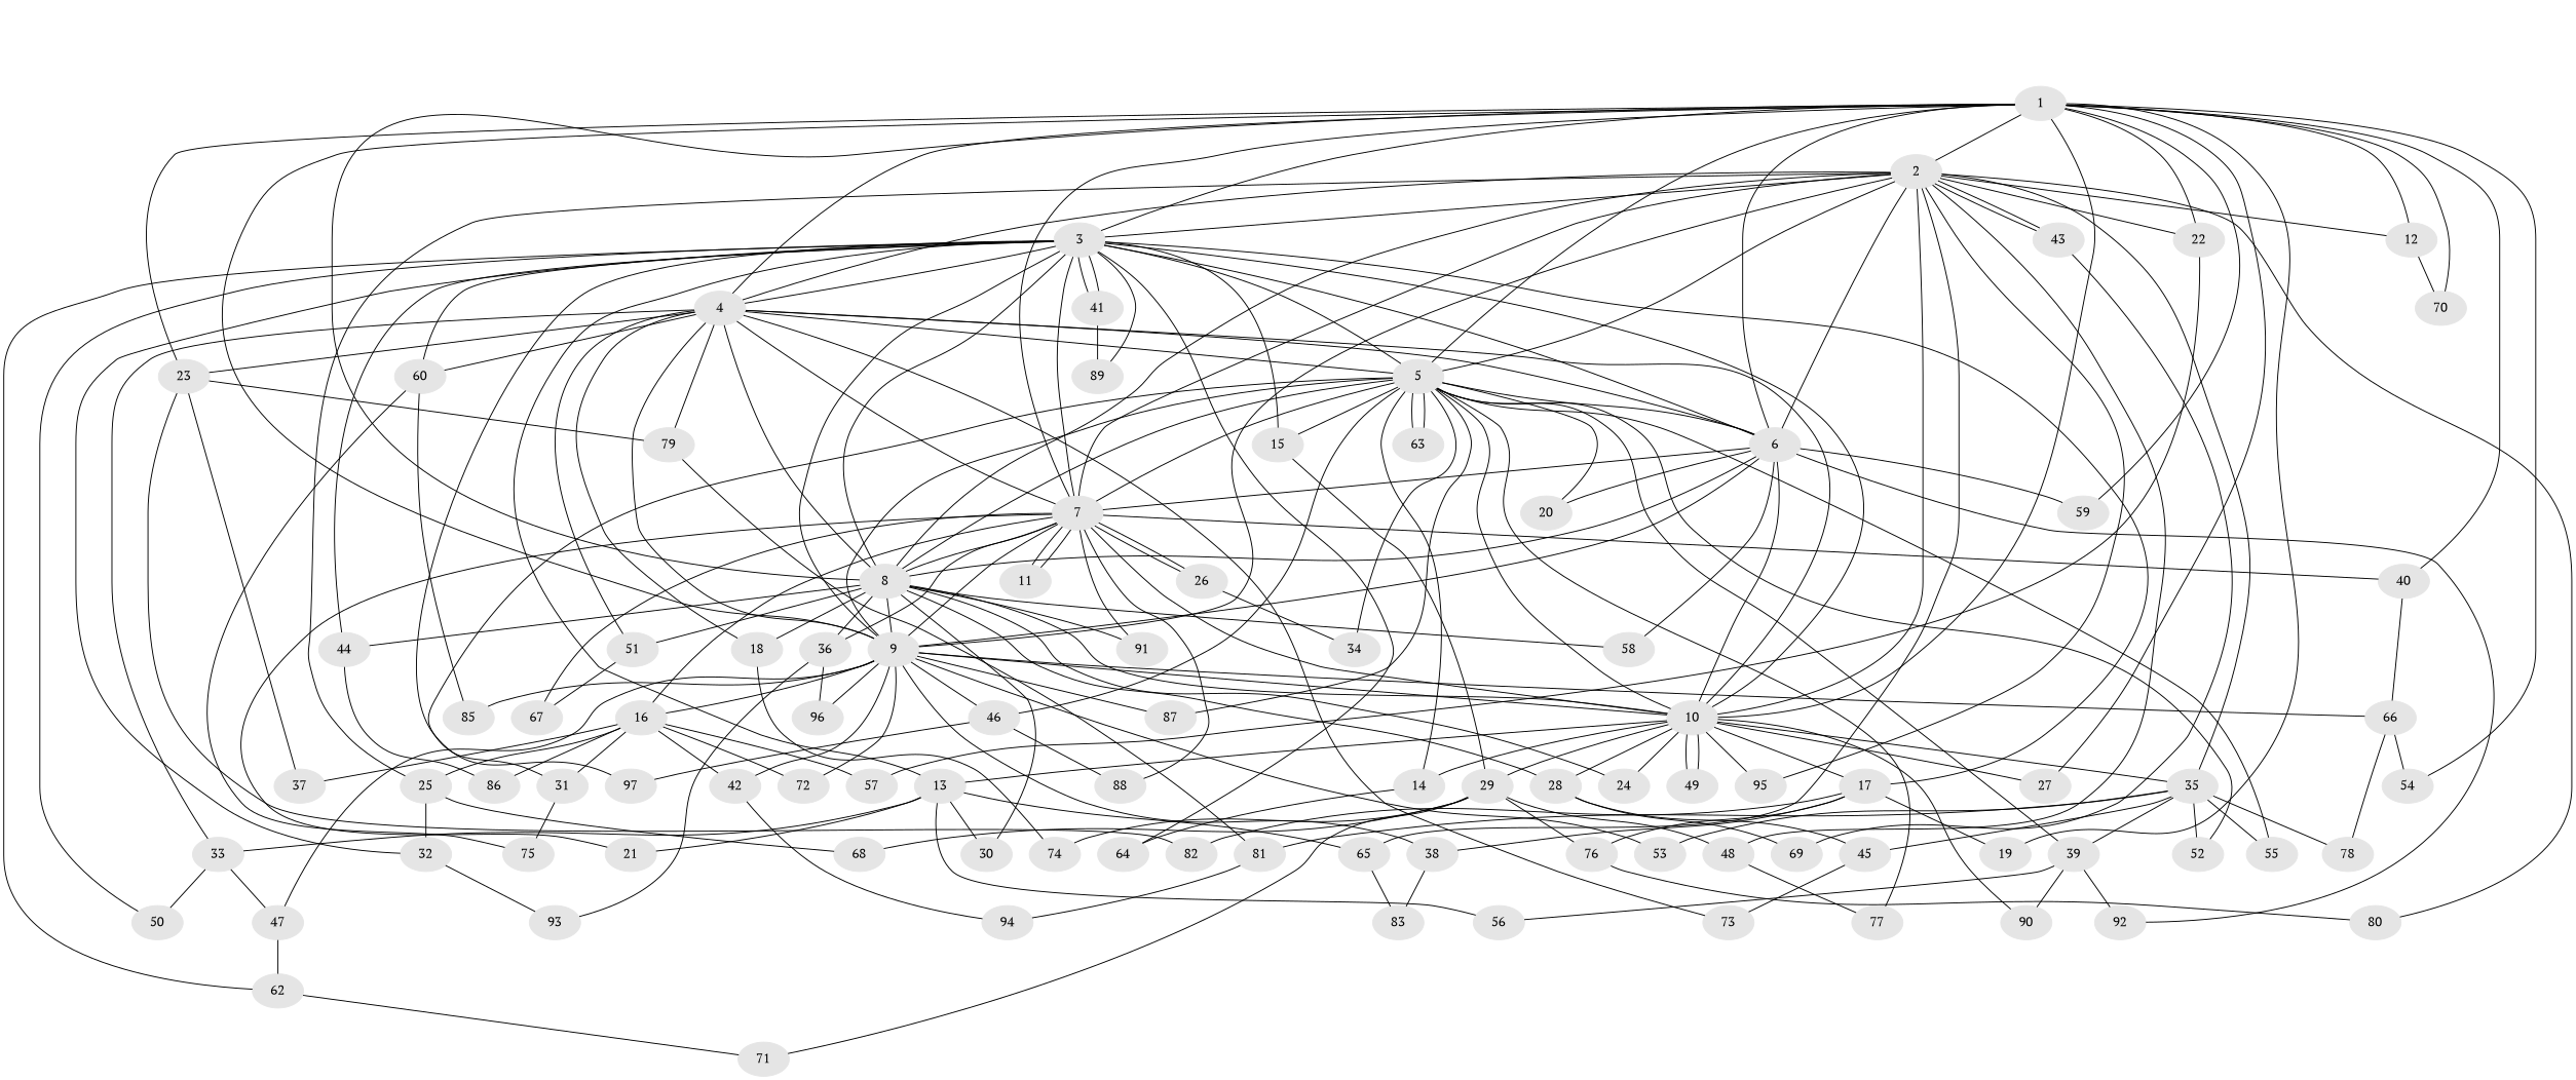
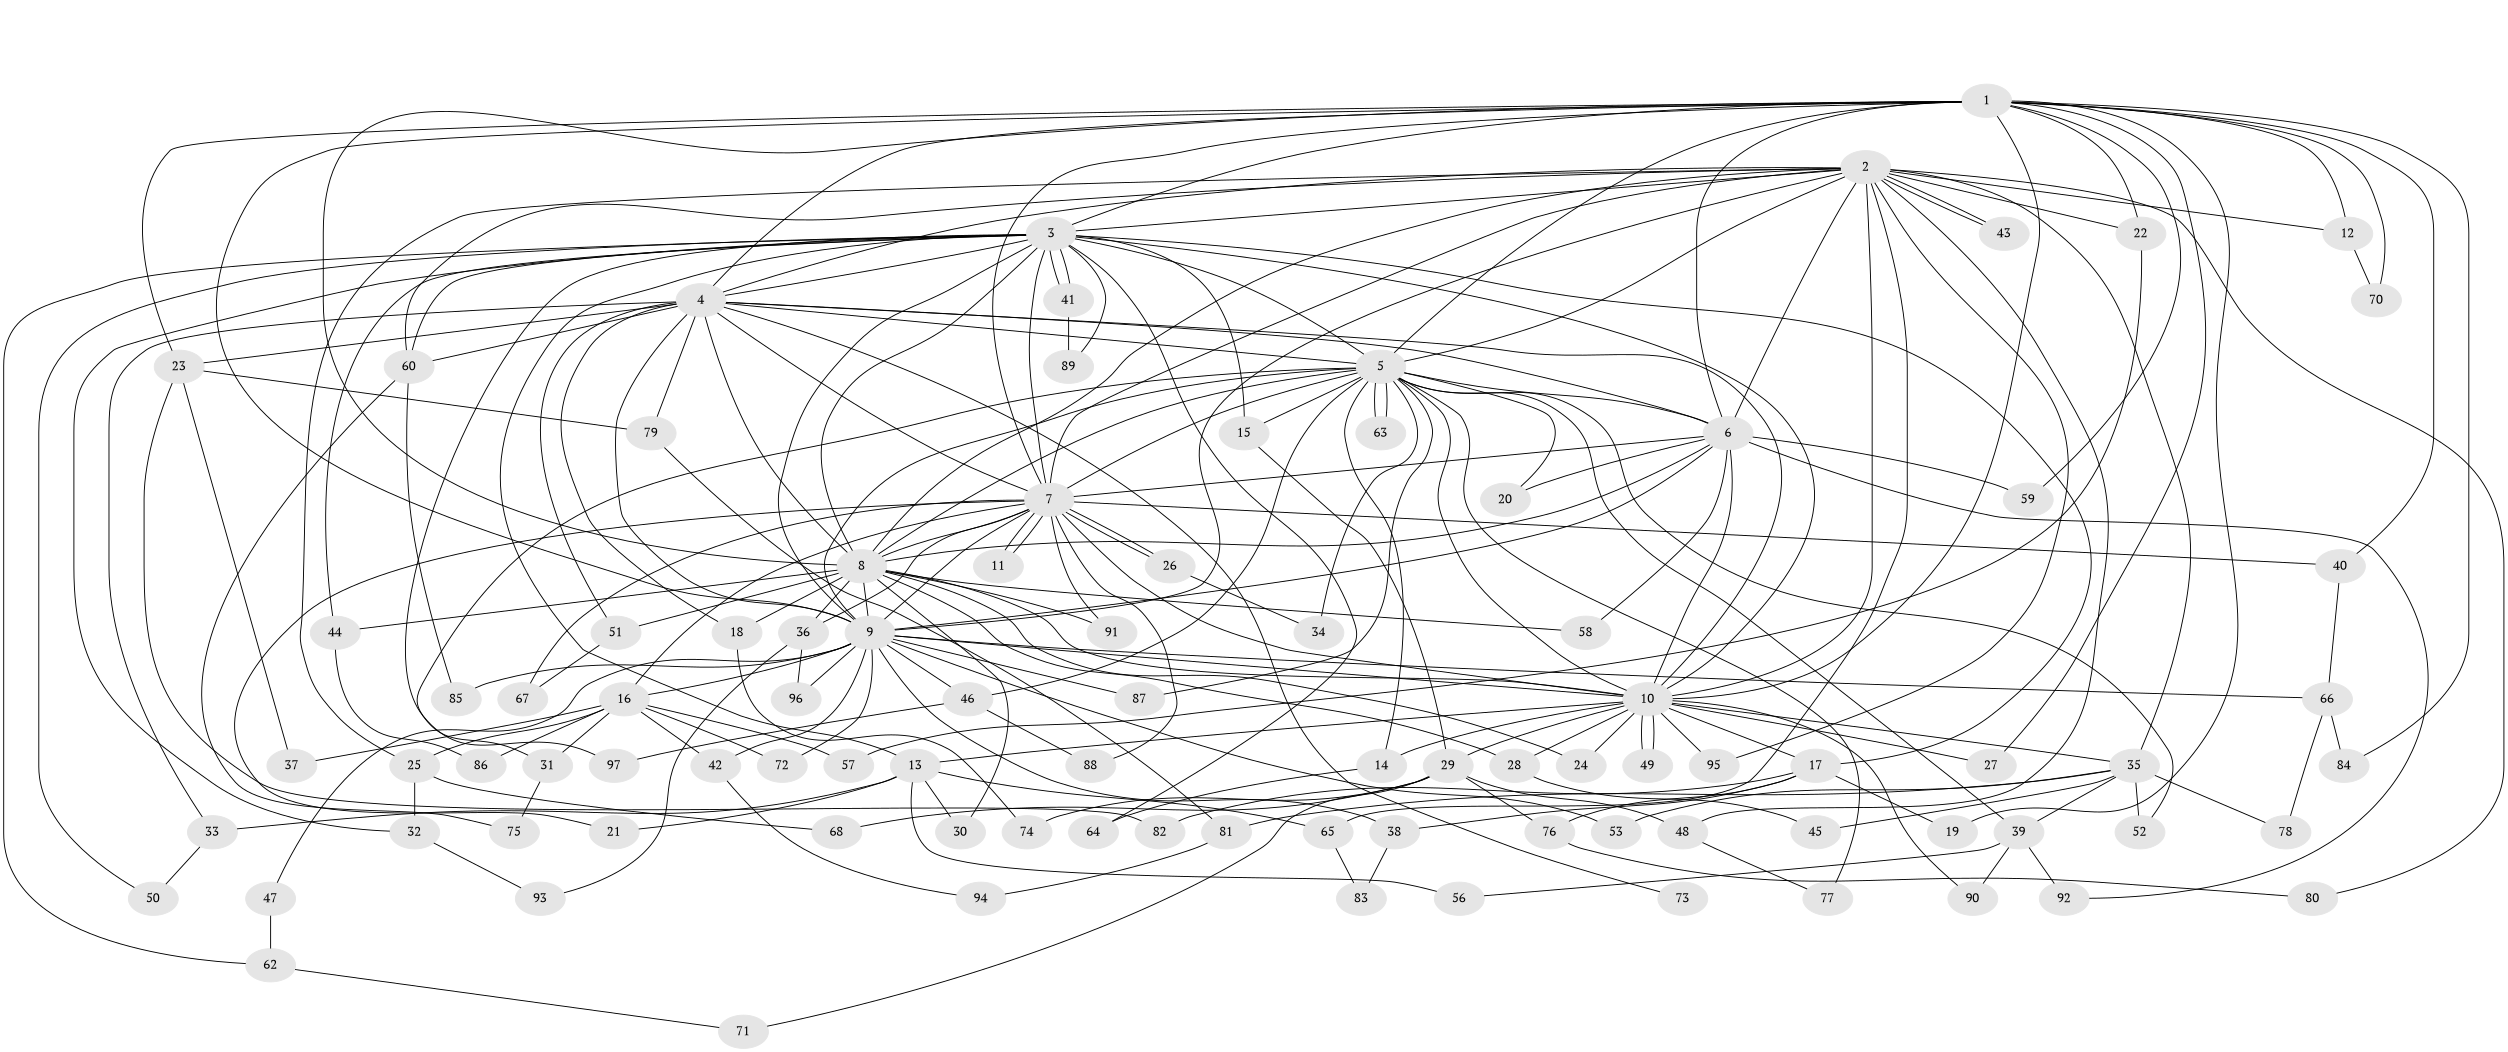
  graph {
    fontname="PT Serif"
    node [color=gray90 fontname="PT Serif" style=filled]
    edge [fontname="PT Serif"]
    1
    2
    3
    4
    5
    6
    7
    8
    9
    10
    12
    19
    22
    23
    27
    40
    59
    70
-   84 [label=54]
+   84
    25
    35
    43
    48
    65
    80
    95
    13
    15
    17
    32
    41
    44
    50
    60
    62
    64
    89
    97
    18
    33
    51
    73
    79
    14
    20
    31
    34
    39
    46
    52
-   55
    63
    77
    87
    58
    92
    11
    16
    21
    26
    36
    67
    88
    91
    24
    28
    30
    38
    42
    47
    53
    66
    72
    85
    96
    29
    49
    90
    57
    37
    82
    68
    45
    78
    81
-   69
    83
    56
    76
    93
    86
    75
    71
    74
    94
-   1 -- 2
+   60 -- 2
    1 -- 3
    1 -- 4
    1 -- 5
    1 -- 6
    1 -- 7
    1 -- 8
    1 -- 9
    1 -- 10
    1 -- 12
    1 -- 19
    1 -- 22
    1 -- 23
    1 -- 27
    1 -- 40
    1 -- 59
    1 -- 70
    1 -- 84
    2 -- 3
    2 -- 4
    2 -- 5
    2 -- 6
    2 -- 7
    2 -- 8
    2 -- 9
    2 -- 10
    2 -- 12
    2 -- 22
    2 -- 25
    2 -- 35
    2 -- 43
    2 -- 43
    2 -- 48
    2 -- 65
    2 -- 80
    2 -- 95
    3 -- 4
    3 -- 5
-   3 -- 6
    3 -- 7
    3 -- 8
    3 -- 9
    3 -- 10
    3 -- 13
    3 -- 15
    3 -- 17
    3 -- 32
    3 -- 41
    3 -- 41
    3 -- 44
    3 -- 50
    3 -- 60
    3 -- 62
    3 -- 64
    3 -- 89
    3 -- 97
    4 -- 5
    4 -- 6
    4 -- 7
    4 -- 8
    4 -- 9
    4 -- 10
    4 -- 23
    4 -- 60
    4 -- 18
    4 -- 33
    4 -- 51
    4 -- 73
    4 -- 79
    5 -- 6
    5 -- 7
    5 -- 8
    5 -- 9
    5 -- 10
    5 -- 15
    5 -- 14
    5 -- 20
    5 -- 31
    5 -- 34
    5 -- 39
    5 -- 46
    5 -- 52
-   5 -- 55
    5 -- 63
    5 -- 63
    5 -- 77
    5 -- 87
    6 -- 7
    6 -- 8
    6 -- 9
    6 -- 10
    6 -- 59
    6 -- 20
    6 -- 58
    6 -- 92
    7 -- 8
    7 -- 9
    7 -- 10
    7 -- 40
    7 -- 11
    7 -- 11
    7 -- 16
    7 -- 21
    7 -- 26
    7 -- 26
    7 -- 36
    7 -- 67
    7 -- 88
    7 -- 91
    8 -- 9
    8 -- 10
    8 -- 44
    8 -- 18
    8 -- 51
    8 -- 58
    8 -- 36
    8 -- 91
    8 -- 24
    8 -- 28
    8 -- 30
    9 -- 10
    9 -- 46
    9 -- 87
    9 -- 16
    9 -- 38
    9 -- 42
    9 -- 47
    9 -- 53
    9 -- 66
    9 -- 72
    9 -- 85
    9 -- 96
    10 -- 27
    10 -- 35
    10 -- 95
    10 -- 13
    10 -- 17
    10 -- 14
    10 -- 24
    10 -- 28
    10 -- 29
    10 -- 49
    10 -- 49
    10 -- 90
    12 -- 70
    22 -- 57
    23 -- 79
    23 -- 37
    23 -- 82
    40 -- 66
    25 -- 32
    25 -- 68
    35 -- 39
    35 -- 52
-   35 -- 55
    35 -- 53
    35 -- 45
    35 -- 78
    35 -- 81
-   43 -- 69
    48 -- 77
    65 -- 83
    13 -- 65
    13 -- 33
    13 -- 21
    13 -- 30
    13 -- 56
    15 -- 29
    17 -- 19
    17 -- 38
    17 -- 82
    17 -- 76
    32 -- 93
    41 -- 89
    44 -- 86
    60 -- 85
    60 -- 75
    62 -- 71
    18 -- 74
    33 -- 50
-   33 -- 47
    51 -- 67
    79 -- 81
    14 -- 64
    31 -- 75
    39 -- 92
    39 -- 90
    39 -- 56
    46 -- 97
    46 -- 88
    16 -- 25
    16 -- 31
    16 -- 42
    16 -- 72
    16 -- 57
    16 -- 37
    16 -- 86
    26 -- 34
    36 -- 96
    36 -- 93
    28 -- 45
-   28 -- 69
    38 -- 83
    42 -- 94
    47 -- 62
    66 -- 84
    66 -- 78
    29 -- 48
    29 -- 68
    29 -- 76
    29 -- 71
    29 -- 74
-   45 -- 73
    81 -- 94
    76 -- 80
  }
